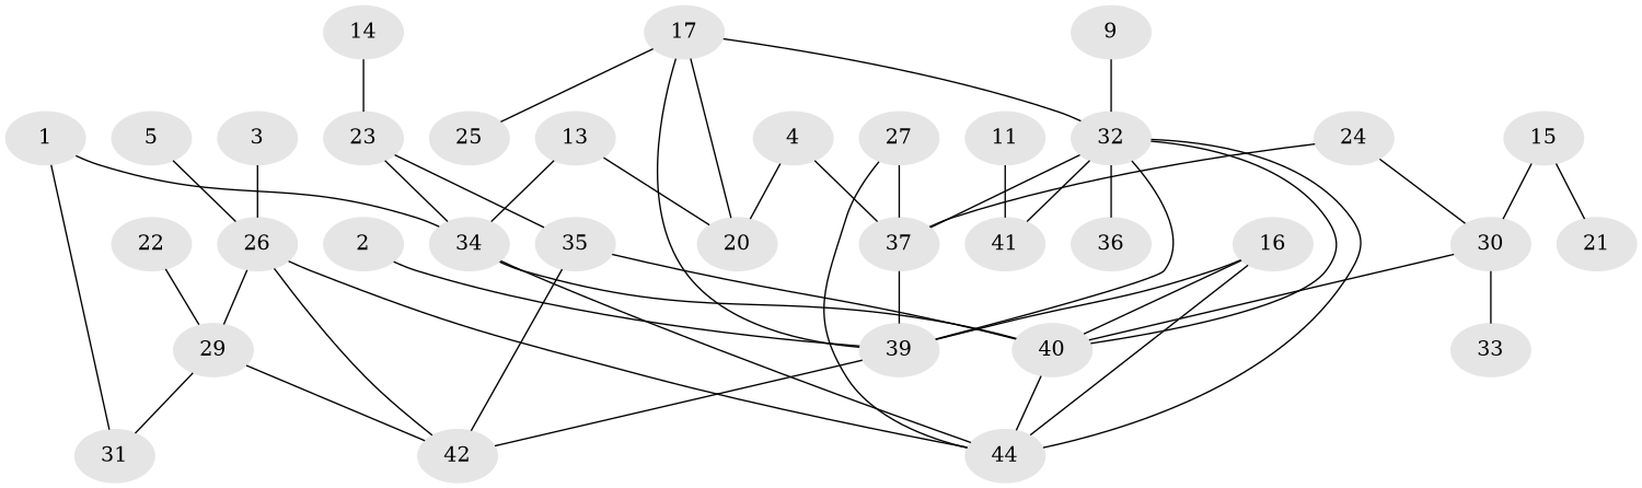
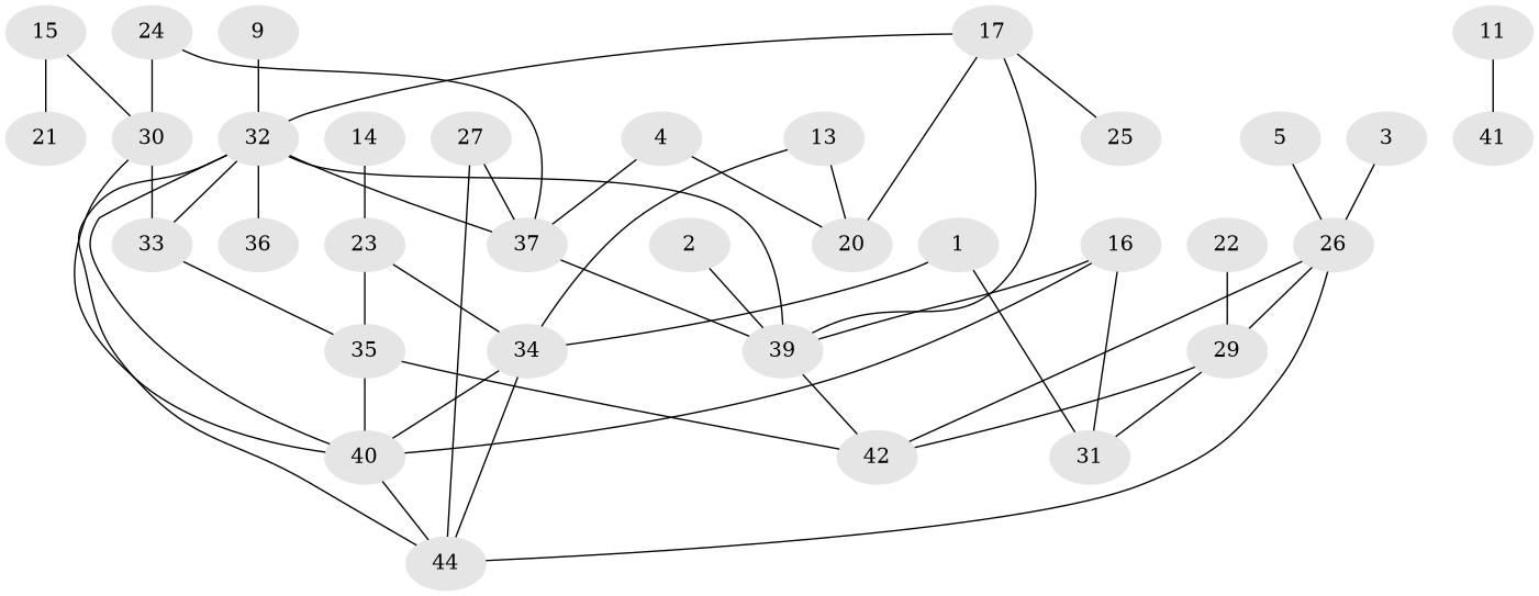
  graph {
    node [color=gray90 style=filled]
    edge [weight=1.0]
    1
    31
    34
    40
    44
    2
    39
    42
    3
    26
    29
    4
    20
    37
    5
    9
    32
    41
    36
    11
    13
    14
    23
    35
    15
    21
    30
    33
    16
    17
    25
    22
    24
    27
    1 -- 31
    1 -- 34
    34 -- 40
    34 -- 44
    40 -- 44
    2 -- 39
    39 -- 42
    3 -- 26
    26 -- 44
    26 -- 42
    26 -- 29
    29 -- 31
    29 -- 42
    4 -- 20
    4 -- 37
    37 -- 39
    5 -- 26
    9 -- 32
    32 -- 40
    32 -- 44
    32 -- 39
    32 -- 37
-   32 -- 41
+   32 -- 33
    32 -- 36
    11 -- 41
    13 -- 34
    13 -- 20
    14 -- 23
    23 -- 34
    23 -- 35
    35 -- 40
    35 -- 42
    15 -- 21
    15 -- 30
    30 -- 40
    30 -- 33 [weight=2.0]
-   16 -- 44
+   33 -- 35
+   16 -- 31
    16 -- 40
    16 -- 39
    17 -- 39
    17 -- 20
    17 -- 32
    17 -- 25
    22 -- 29
    24 -- 37
    24 -- 30
    27 -- 44
    27 -- 37
  }
